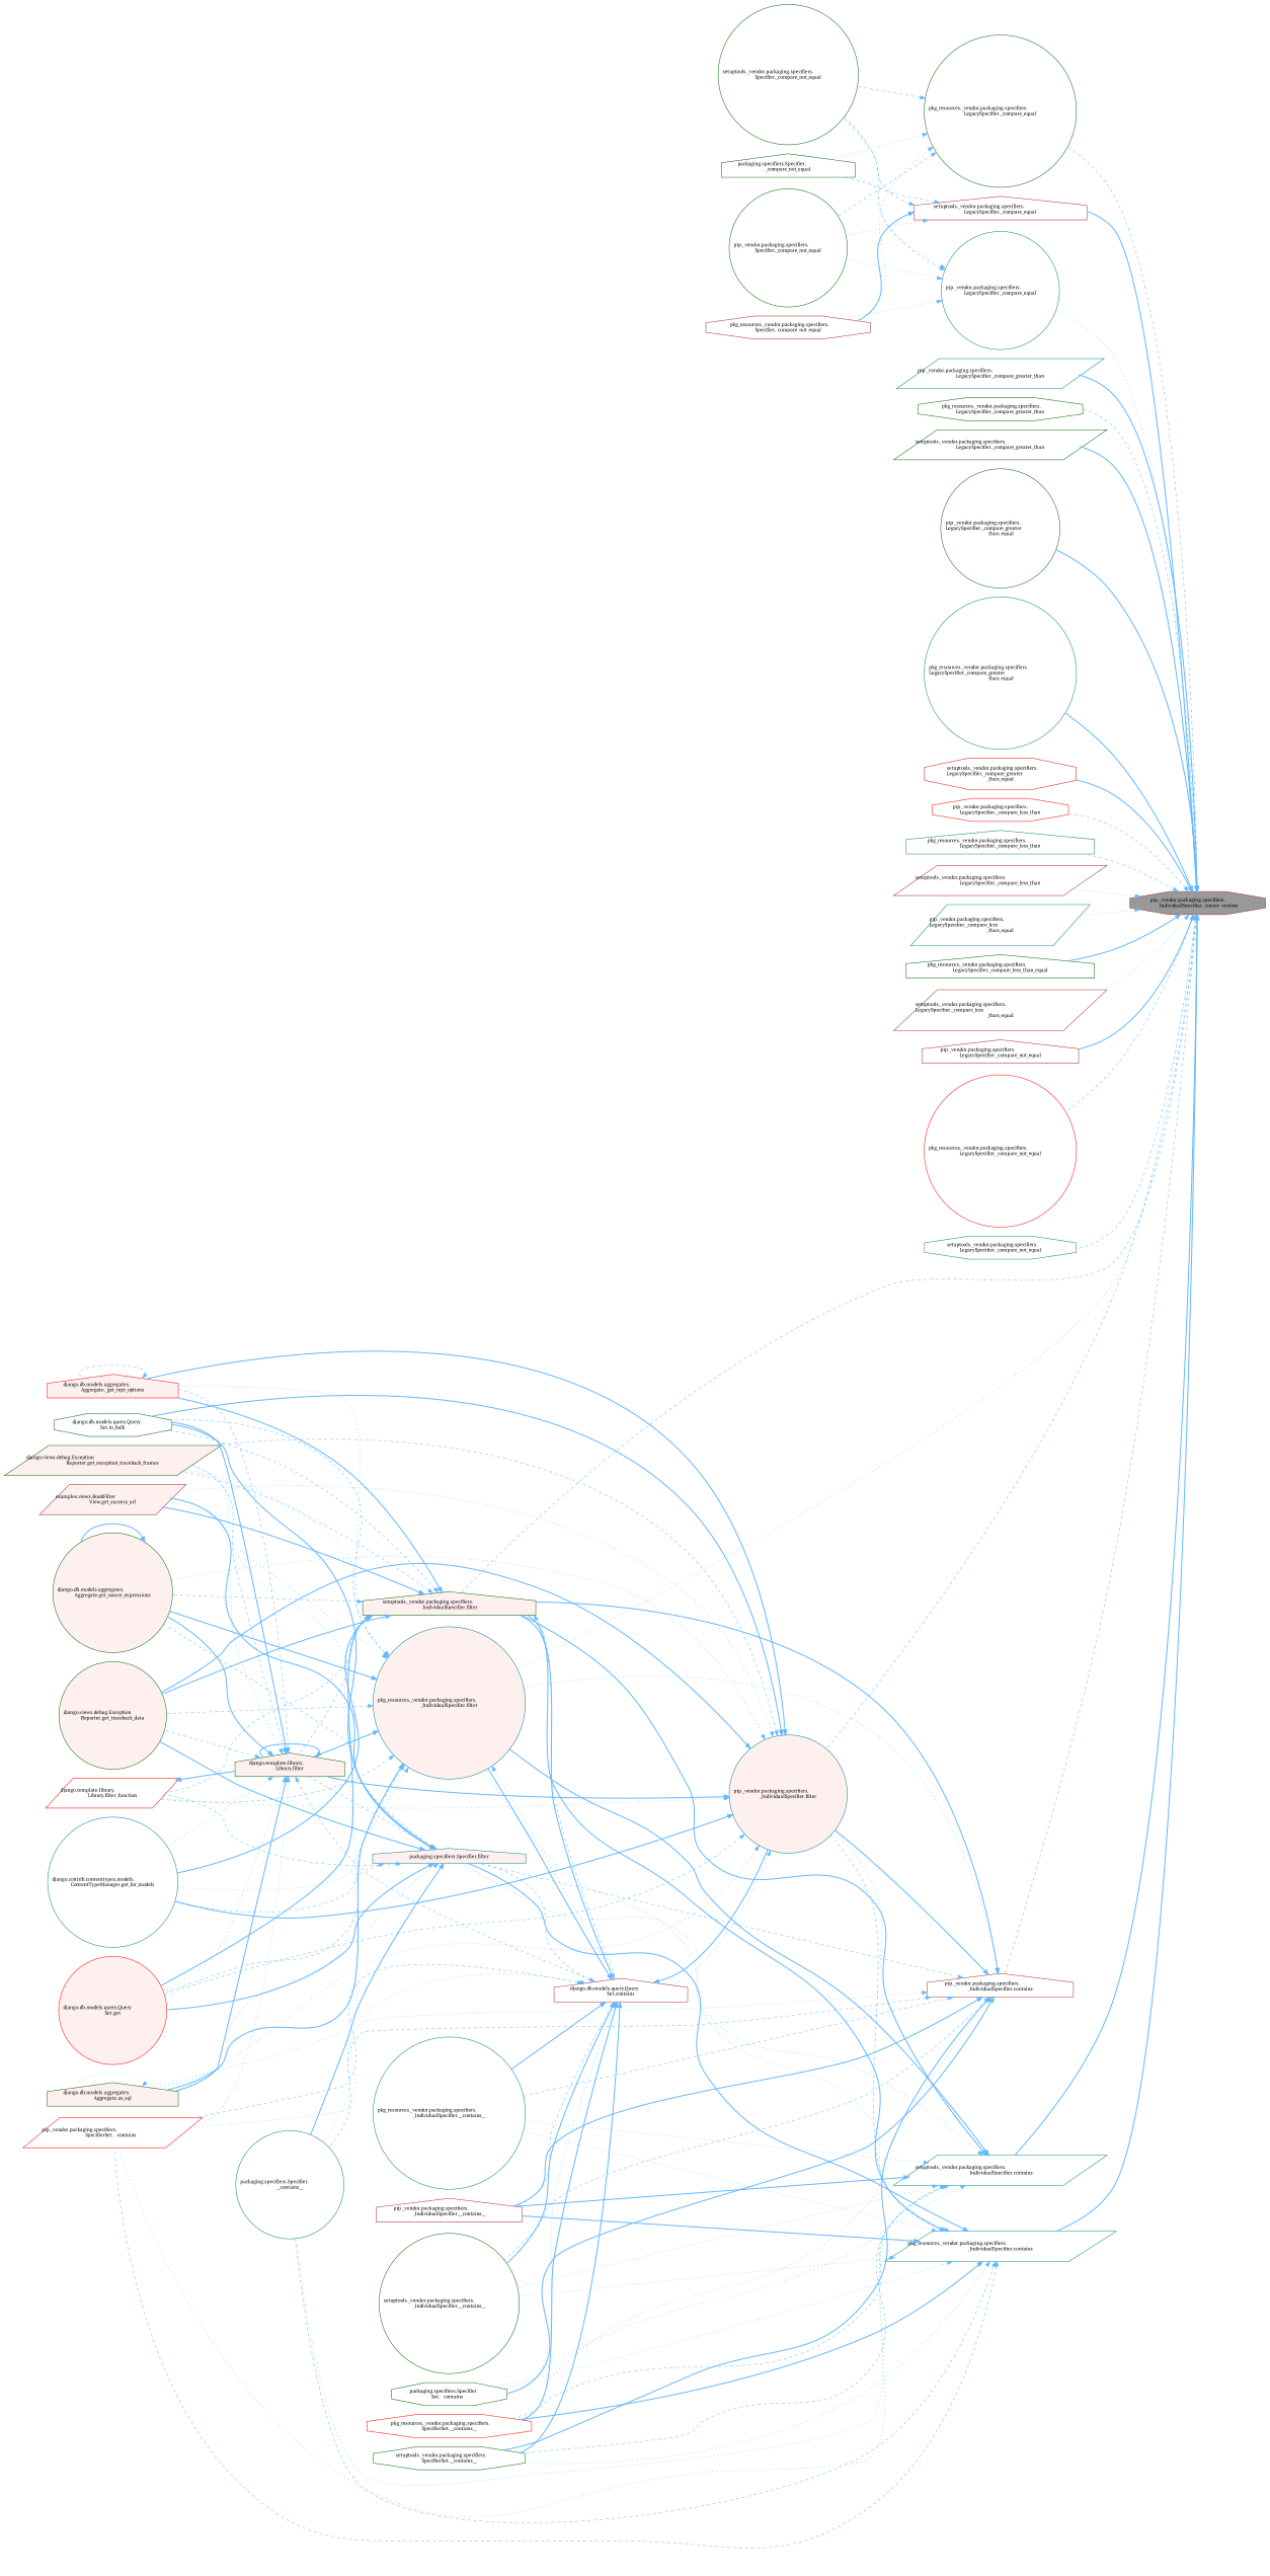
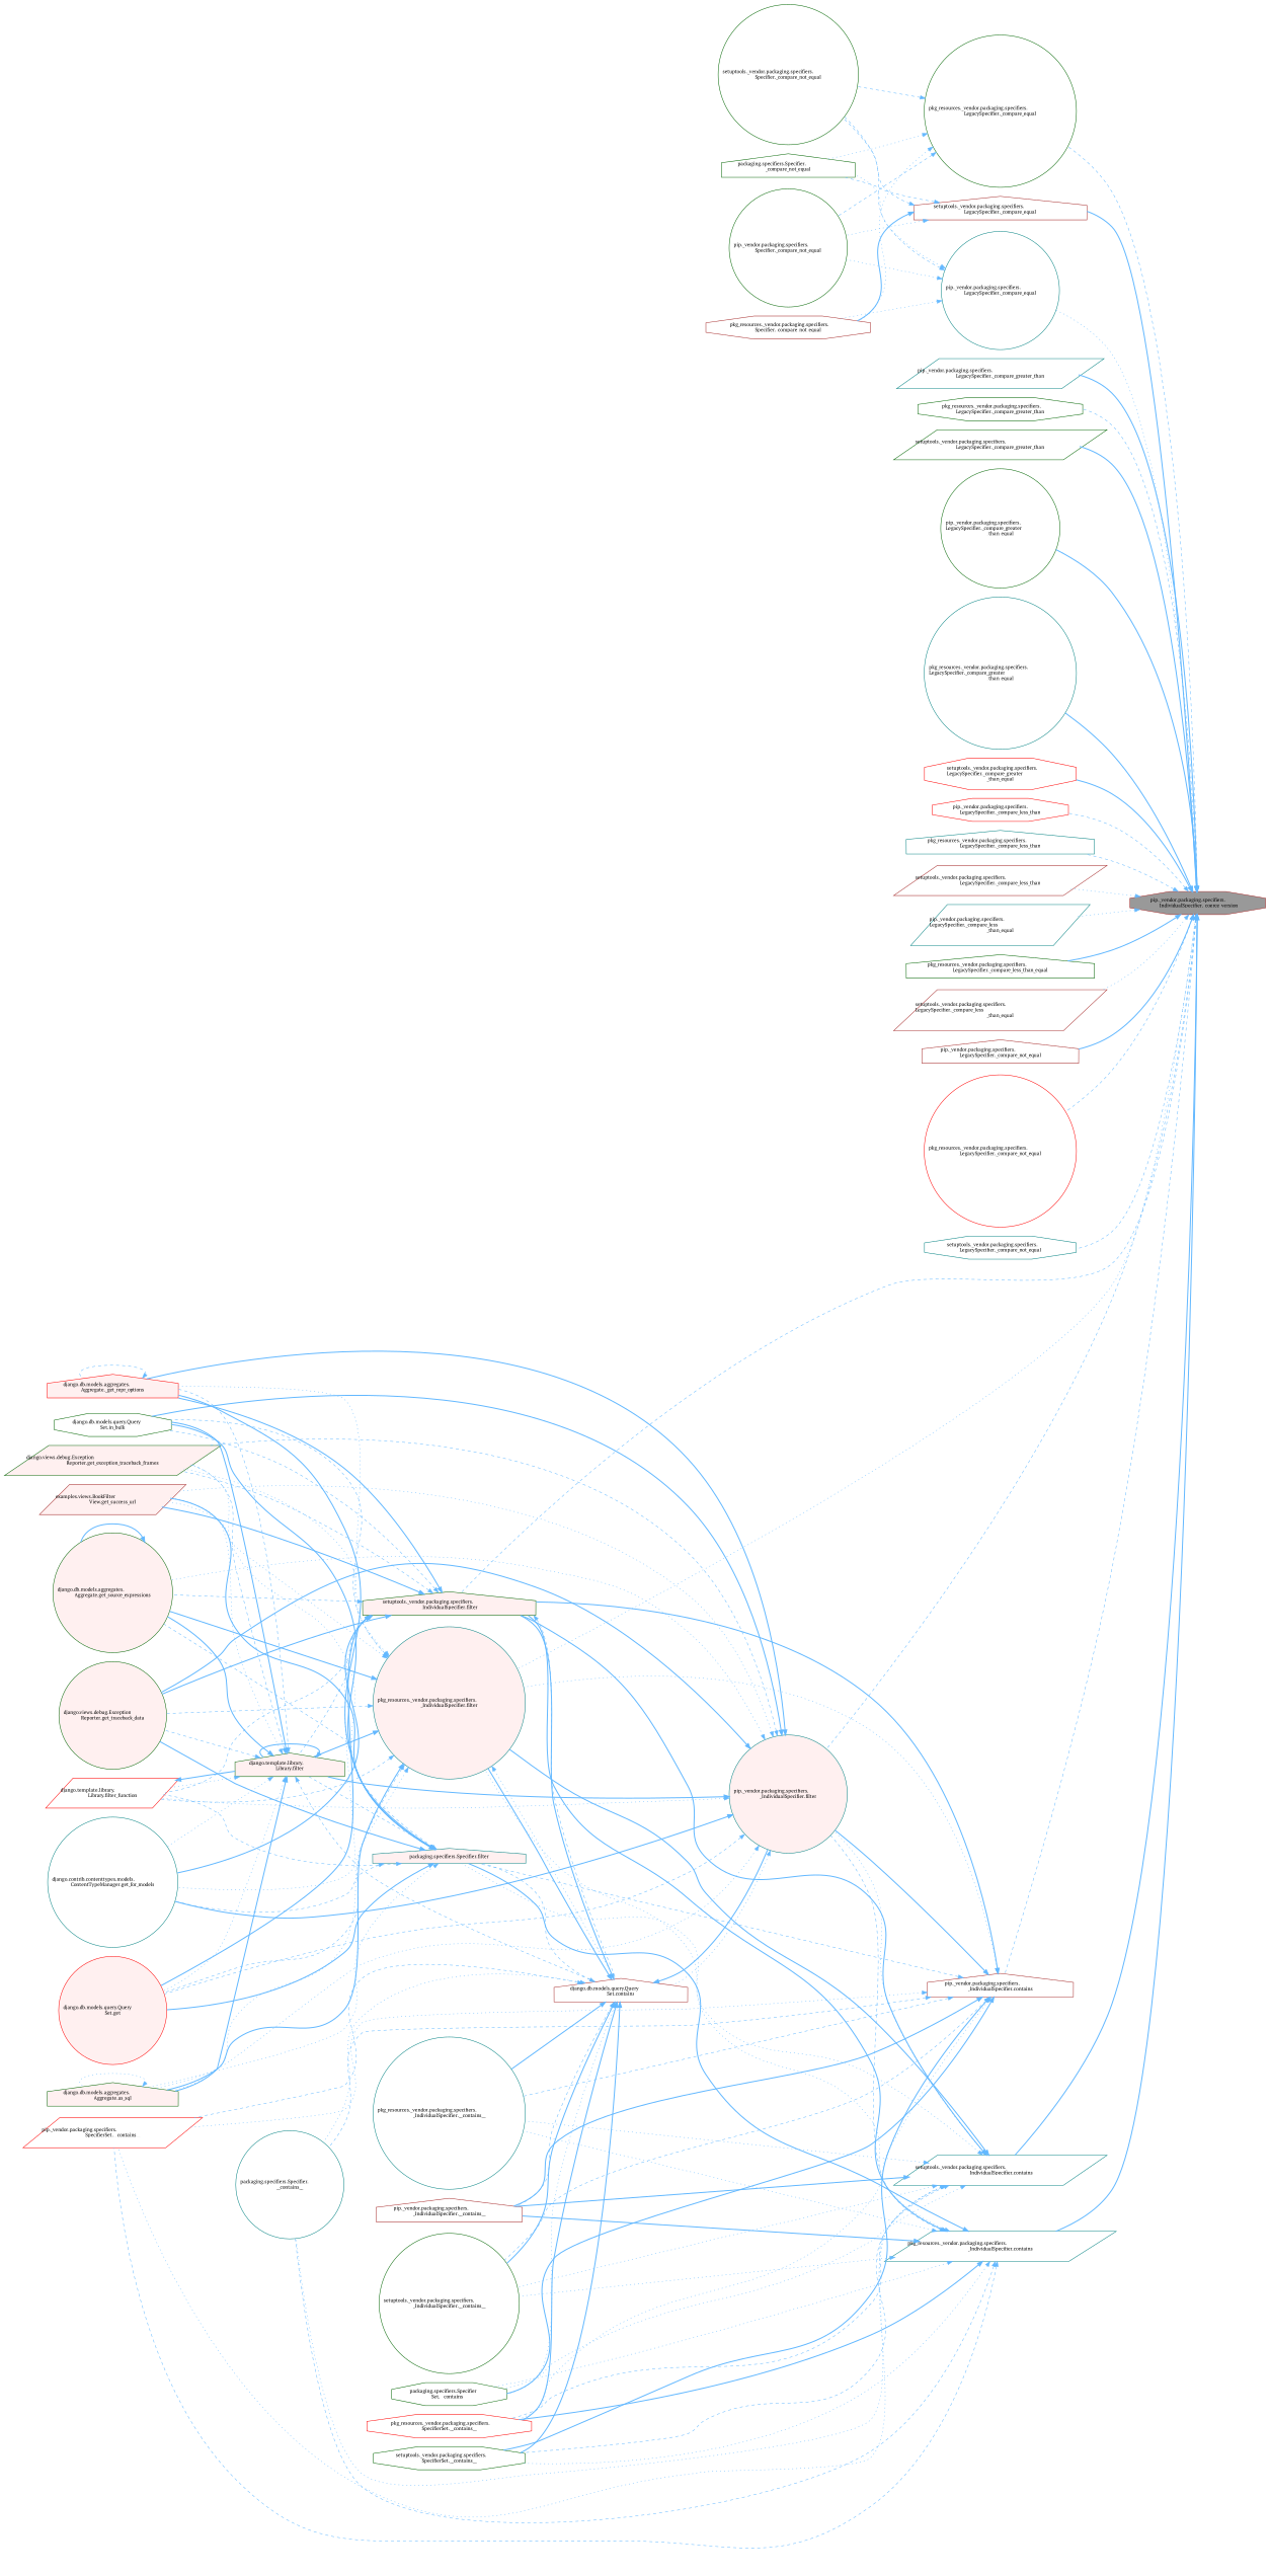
  digraph {
    fontname="PT Serif"
    rankdir=RL
    node [color=darkgreen fillcolor=white fontname="PT Serif" fontsize=10 shape=circle style=filled]
    edge [color=steelblue1 dir=back fontname="PT Serif" fontsize=10 labelfontname=Helvetica labelfontsize=10 style=bold]
    n1 [color=brown fillcolor=grey60 fontcolor=black height=0.2 label="pip._vendor.packaging.specifiers.\l_IndividualSpecifier._coerce_version" shape=octagon width=0.4]
    n2 [color=teal height=0.2 label="pip._vendor.packaging.specifiers.\lLegacySpecifier._compare_equal" width=0.4]
    n3 [height=0.2 label="pkg_resources._vendor.packaging.specifiers.\lLegacySpecifier._compare_equal" width=0.4]
    n4 [color=brown height=0.2 label="setuptools._vendor.packaging.specifiers.\lLegacySpecifier._compare_equal" shape=house width=0.4]
    n5 [color=teal height=0.2 label="pip._vendor.packaging.specifiers.\lLegacySpecifier._compare_greater_than" shape=parallelogram width=0.4]
    n6 [height=0.2 label="pkg_resources._vendor.packaging.specifiers.\lLegacySpecifier._compare_greater_than" shape=octagon width=0.4]
    n7 [height=0.2 label="setuptools._vendor.packaging.specifiers.\lLegacySpecifier._compare_greater_than" shape=parallelogram width=0.4]
    n8 [height=0.2 label="pip._vendor.packaging.specifiers.\lLegacySpecifier._compare_greater\l_than_equal" width=0.4]
    n9 [color=teal height=0.2 label="pkg_resources._vendor.packaging.specifiers.\lLegacySpecifier._compare_greater\l_than_equal" width=0.4]
    n10 [color=red height=0.2 label="setuptools._vendor.packaging.specifiers.\lLegacySpecifier._compare_greater\l_than_equal" shape=octagon width=0.4]
    n11 [color=red height=0.2 label="pip._vendor.packaging.specifiers.\lLegacySpecifier._compare_less_than" shape=octagon width=0.4]
    n12 [color=teal height=0.2 label="pkg_resources._vendor.packaging.specifiers.\lLegacySpecifier._compare_less_than" shape=house width=0.4]
    n13 [color=brown height=0.2 label="setuptools._vendor.packaging.specifiers.\lLegacySpecifier._compare_less_than" shape=parallelogram width=0.4]
    n14 [color=teal height=0.2 label="pip._vendor.packaging.specifiers.\lLegacySpecifier._compare_less\l_than_equal" shape=parallelogram width=0.4]
    n15 [height=0.2 label="pkg_resources._vendor.packaging.specifiers.\lLegacySpecifier._compare_less_than_equal" shape=house width=0.4]
    n16 [color=brown height=0.2 label="setuptools._vendor.packaging.specifiers.\lLegacySpecifier._compare_less\l_than_equal" shape=parallelogram width=0.4]
    n17 [color=brown height=0.2 label="pip._vendor.packaging.specifiers.\lLegacySpecifier._compare_not_equal" shape=house width=0.4]
    n18 [color=red height=0.2 label="pkg_resources._vendor.packaging.specifiers.\lLegacySpecifier._compare_not_equal" width=0.4]
    n19 [color=teal height=0.2 label="setuptools._vendor.packaging.specifiers.\lLegacySpecifier._compare_not_equal" shape=octagon width=0.4]
    n20 [color=brown height=0.2 label="pip._vendor.packaging.specifiers.\l_IndividualSpecifier.contains" shape=house width=0.4]
    n21 [color=teal fillcolor="#FFF0F0" height=0.2 label="pip._vendor.packaging.specifiers.\l_IndividualSpecifier.filter" width=0.4]
    n22 [color=teal fillcolor="#FFF0F0" height=0.2 label="pkg_resources._vendor.packaging.specifiers.\l_IndividualSpecifier.filter" width=0.4]
    n23 [fillcolor="#FFF0F0" height=0.2 label="setuptools._vendor.packaging.specifiers.\l_IndividualSpecifier.filter" shape=house width=0.4]
    n24 [color=teal height=0.2 label="pkg_resources._vendor.packaging.specifiers.\l_IndividualSpecifier.contains" shape=parallelogram width=0.4]
    n25 [color=teal height=0.2 label="setuptools._vendor.packaging.specifiers.\l_IndividualSpecifier.contains" shape=parallelogram width=0.4]
    n26 [height=0.2 label="packaging.specifiers.Specifier.\l_compare_not_equal" shape=house width=0.4]
    n27 [height=0.2 label="pip._vendor.packaging.specifiers.\lSpecifier._compare_not_equal" width=0.4]
    n28 [color=brown height=0.2 label="pkg_resources._vendor.packaging.specifiers.\lSpecifier._compare_not_equal" shape=octagon width=0.4]
    n29 [height=0.2 label="setuptools._vendor.packaging.specifiers.\lSpecifier._compare_not_equal" width=0.4]
    n30 [color=teal height=0.2 label="packaging.specifiers.Specifier.\l__contains__" width=0.4]
    n31 [height=0.2 label="packaging.specifiers.Specifier\lSet.__contains__" shape=octagon width=0.4]
    n32 [color=brown height=0.2 label="pip._vendor.packaging.specifiers.\l_IndividualSpecifier.__contains__" shape=house width=0.4]
    n33 [color=red height=0.2 label="pip._vendor.packaging.specifiers.\lSpecifierSet.__contains__" shape=parallelogram width=0.4]
    n34 [color=teal height=0.2 label="pkg_resources._vendor.packaging.specifiers.\l_IndividualSpecifier.__contains__" width=0.4]
    n35 [color=red height=0.2 label="pkg_resources._vendor.packaging.specifiers.\lSpecifierSet.__contains__" shape=octagon width=0.4]
    n36 [height=0.2 label="setuptools._vendor.packaging.specifiers.\l_IndividualSpecifier.__contains__" width=0.4]
    n37 [height=0.2 label="setuptools._vendor.packaging.specifiers.\lSpecifierSet.__contains__" shape=octagon width=0.4]
    n38 [color=teal fillcolor="#FFF0F0" height=0.2 label="packaging.specifiers.Specifier.filter" shape=house width=0.4]
    n39 [color=red fillcolor="#FFF0F0" height=0.2 label="django.db.models.aggregates.\lAggregate._get_repr_options" shape=house width=0.4]
    n40 [fillcolor="#FFF0F0" height=0.2 label="django.db.models.aggregates.\lAggregate.as_sql" shape=house width=0.4]
    n41 [color=brown height=0.2 label="django.db.models.query.Query\lSet.contains" shape=house width=0.4]
    n42 [fillcolor="#FFF0F0" height=0.2 label="django.template.library.\lLibrary.filter" shape=house width=0.4]
    n43 [color=red height=0.2 label="django.template.library.\lLibrary.filter_function" shape=parallelogram width=0.4]
    n44 [color=red fillcolor="#FFF0F0" height=0.2 label="django.db.models.query.Query\lSet.get" width=0.4]
    n45 [fillcolor="#FFF0F0" height=0.2 label="django.views.debug.Exception\lReporter.get_exception_traceback_frames" shape=parallelogram width=0.4]
    n46 [color=teal height=0.2 label="django.contrib.contenttypes.models.\lContentTypeManager.get_for_models" width=0.4]
    n47 [fillcolor="#FFF0F0" height=0.2 label="django.db.models.aggregates.\lAggregate.get_source_expressions" width=0.4]
    n48 [color=brown fillcolor="#FFF0F0" height=0.2 label="examples.views.BookFilter\lView.get_success_url" shape=parallelogram width=0.4]
    n49 [fillcolor="#FFF0F0" height=0.2 label="django.views.debug.Exception\lReporter.get_traceback_data" width=0.4]
    n50 [height=0.2 label="django.db.models.query.Query\lSet.in_bulk" shape=octagon width=0.4]
    n1 -> n2 [style=dotted]
    n1 -> n3 [style=dashed]
    n1 -> n4
    n1 -> n5
    n1 -> n6 [style=dashed]
    n1 -> n7
    n1 -> n8
    n1 -> n9
    n1 -> n10
    n1 -> n11 [style=dashed]
    n1 -> n12 [style=dashed]
    n1 -> n13 [style=dotted]
    n1 -> n14 [style=dotted]
    n1 -> n15
    n1 -> n16 [style=dotted]
    n1 -> n17
    n1 -> n18 [style=dashed]
    n1 -> n19 [style=dashed]
    n1 -> n20 [style=dashed]
    n1 -> n21 [style=dashed]
    n1 -> n22 [style=dotted]
    n1 -> n23 [style=dashed]
    n1 -> n24
    n1 -> n25
    n2 -> n26 [style=dotted]
    n2 -> n27 [style=dotted]
    n2 -> n28 [style=dotted]
    n2 -> n29 [style=dashed]
    n3 -> n26 [style=dotted]
    n3 -> n27 [style=dashed]
    n3 -> n28 [style=dotted]
    n3 -> n29 [style=dashed]
    n4 -> n26 [style=dashed]
    n4 -> n27 [style=dotted]
    n4 -> n28
    n4 -> n29 [style=dashed]
    n20 -> n21
    n20 -> n22 [style=dotted]
    n20 -> n23
    n20 -> n30 [style=dashed]
    n20 -> n31
    n20 -> n32
    n20 -> n33 [style=dotted]
    n20 -> n34 [style=dashed]
    n20 -> n35 [style=dotted]
    n20 -> n36 [style=dashed]
    n20 -> n37
    n20 -> n38 [style=dashed]
    n21 -> n39
    n21 -> n40 [style=dotted]
    n21 -> n41 [style=dotted]
    n21 -> n42
    n21 -> n43 [style=dotted]
    n21 -> n44 [style=dashed]
    n21 -> n45 [style=dashed]
    n21 -> n46
    n21 -> n47 [style=dotted]
    n21 -> n48 [style=dotted]
    n21 -> n49
    n21 -> n50
    n22 -> n39 [style=dotted]
    n22 -> n40
    n22 -> n41 [style=dotted]
    n22 -> n42
    n22 -> n43 [style=dashed]
    n22 -> n44 [style=dashed]
    n22 -> n45 [style=dotted]
    n22 -> n46 [style=dotted]
    n22 -> n47
    n22 -> n48 [style=dotted]
    n22 -> n49 [style=dashed]
    n22 -> n50 [style=dashed]
    n23 -> n39
    n23 -> n40 [style=dotted]
    n23 -> n41 [style=dashed]
    n23 -> n42 [style=dashed]
    n23 -> n43 [style=dashed]
    n23 -> n44
    n23 -> n45 [style=dashed]
    n23 -> n46
    n23 -> n47 [style=dashed]
    n23 -> n48
    n23 -> n49
    n23 -> n50 [style=dashed]
    n24 -> n21 [style=dashed]
    n24 -> n22 [style=dotted]
    n24 -> n23
    n24 -> n30 [style=dashed]
    n24 -> n31 [style=dotted]
    n24 -> n32
    n24 -> n33 [style=dashed]
    n24 -> n34 [style=dotted]
    n24 -> n35
    n24 -> n36 [style=dotted]
    n24 -> n37 [style=dotted]
    n24 -> n38
    n25 -> n21 [style=dotted]
    n25 -> n22
    n25 -> n23
    n25 -> n30 [style=dotted]
    n25 -> n31 [style=dotted]
    n25 -> n32
    n25 -> n33 [style=dotted]
    n25 -> n34 [style=dotted]
    n25 -> n35 [style=dashed]
    n25 -> n36 [style=dotted]
    n25 -> n37 [style=dashed]
    n25 -> n38 [style=dotted]
-   n38 -> n30
+   n38 -> n39
    n38 -> n40 [style=dotted]
    n38 -> n42 [style=dashed]
    n38 -> n43 [style=dashed]
    n38 -> n44
    n38 -> n45 [style=dotted]
    n38 -> n46 [style=dashed]
    n38 -> n47 [style=dashed]
    n38 -> n48
    n38 -> n49
    n38 -> n50
    n39 -> n39 [style=dashed]
    n40 -> n40 [style=dotted]
    n41 -> n21
    n41 -> n22
    n41 -> n23
    n41 -> n30 [style=dotted]
    n41 -> n31 [style=dotted]
    n41 -> n32 [style=dashed]
    n41 -> n33 [style=dashed]
    n41 -> n34
    n41 -> n35
    n41 -> n36
    n41 -> n37
    n41 -> n38 [style=dashed]
    n42 -> n39 [style=dashed]
    n42 -> n40
    n42 -> n41 [style=dashed]
    n42 -> n42
-   n42 -> n33 [style=dotted]
+   n42 -> n43 [style=dotted]
    n42 -> n44 [style=dotted]
    n42 -> n45 [style=dashed]
    n42 -> n46 [style=dotted]
    n42 -> n47
    n42 -> n48 [style=dotted]
    n42 -> n49 [style=dashed]
    n42 -> n50
    n43 -> n42
    n47 -> n47
  }
